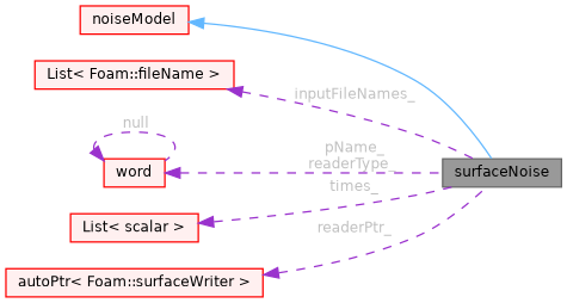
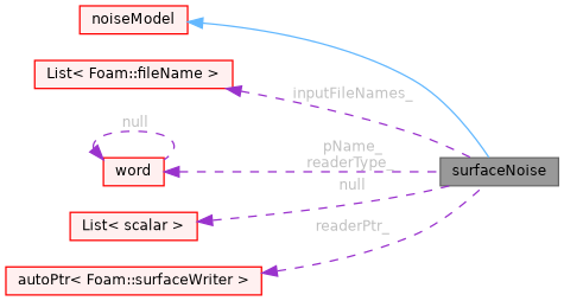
  digraph {
    rankdir=LR
    node [color=red fillcolor="#FFF0F0" fontname=Helvetica fontsize=10 shape=box style=filled]
    edge [color=darkorchid3 dir=back fontname=Helvetica fontsize=10 labelfontname=Helvetica labelfontsize=10 style=dashed fontcolor=grey]
    n1 [color=gray40 fillcolor=grey60 fontcolor=black height=0.2 label=surfaceNoise width=0.4]
    n2 [height=0.2 label=noiseModel width=0.4]
    n3 [height=0.2 label="List\< Foam::fileName \>" width=0.4]
    n4 [height=0.2 label=word width=0.4]
    n5 [height=0.2 label="List\< scalar \>" width=0.4]
    n6 [height=0.2 label="autoPtr\< Foam::surfaceWriter \>" width=0.4]
    n2 -> n1 [color=steelblue1 style=solid fontcolor=""]
    n3 -> n1 [label=" inputFileNames_"]
    n4 -> n1 [label=" pName_\nreaderType_"]
    n4 -> n4 [label=" null"]
-   n5 -> n1 [label=" times_"]
+   n5 -> n1 [label=" null"]
    n6 -> n1 [label=" readerPtr_"]
  }
